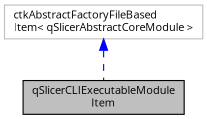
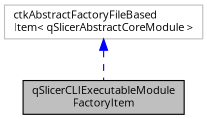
  digraph {
    fontname="Open Sans"
    node [fontname="Open Sans" fontsize=10 shape=record]
-   n1 [color=black fillcolor=grey75 fontcolor=black height=0.2 label="qSlicerCLIExecutableModule\lItem" style=filled width=0.4]
+   n1 [color=black fillcolor=grey75 fontcolor=black height=0.2 label="qSlicerCLIExecutableModule\lFactoryItem" style=filled width=0.4]
    n2 [color=grey75 height=0.2 label="ctkAbstractFactoryFileBased\lItem\< qSlicerAbstractCoreModule \>" width=0.4]
    n2 -> n1 [color=blue dir=back fontname="Open Sans" fontsize=10 labelfontname=Helvetica labelfontsize=10 style=dashed]
  }
